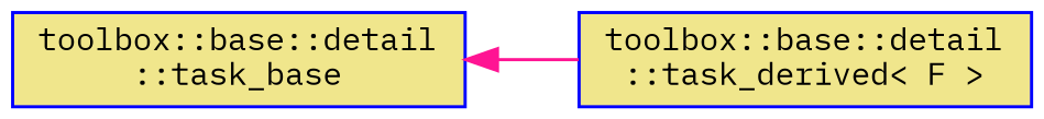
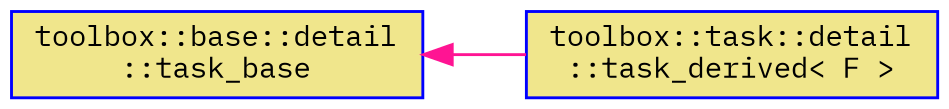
  digraph {
    rankdir=LR
    fontname="IBM Plex Mono"
    node [color=blue fillcolor=khaki fontname="IBM Plex Mono" fontsize=10 shape=box style=filled]
-   n1 [fontcolor=black height=0.2 label="toolbox::base::detail\l::task_derived\< F \>" width=0.4]
+   n1 [fontcolor=black height=0.2 label="toolbox::task::detail\l::task_derived\< F \>" width=0.4]
    n2 [height=0.2 label="toolbox::base::detail\l::task_base" width=0.4]
    n2 -> n1 [color=deeppink dir=back fontname="IBM Plex Mono" fontsize=10 labelfontname=Helvetica labelfontsize=10 style=solid]
  }
